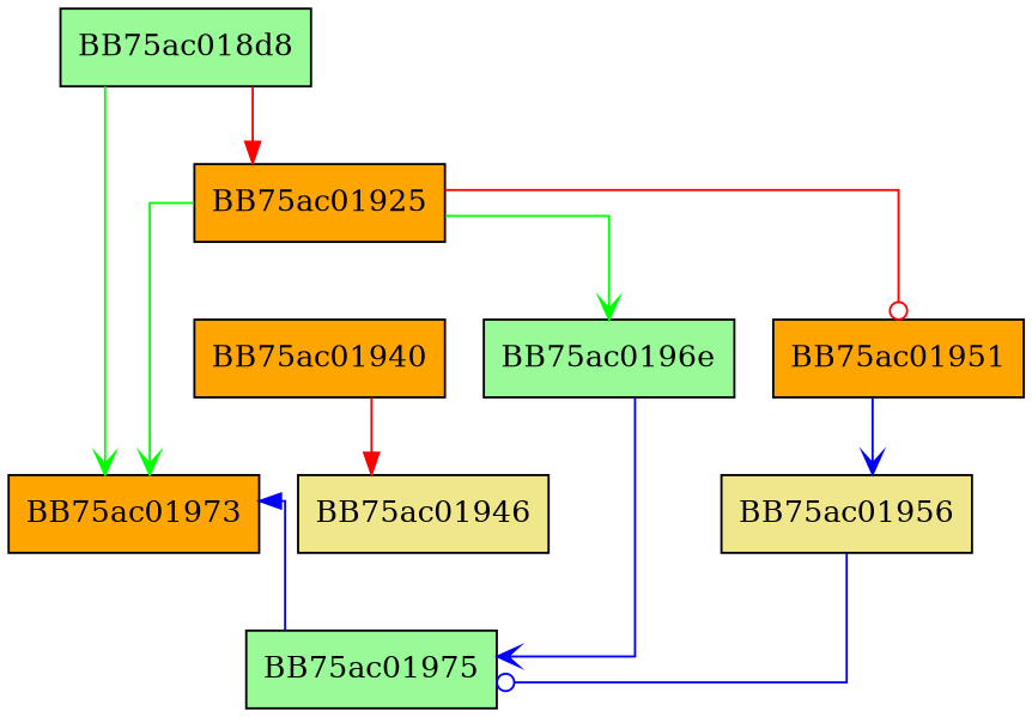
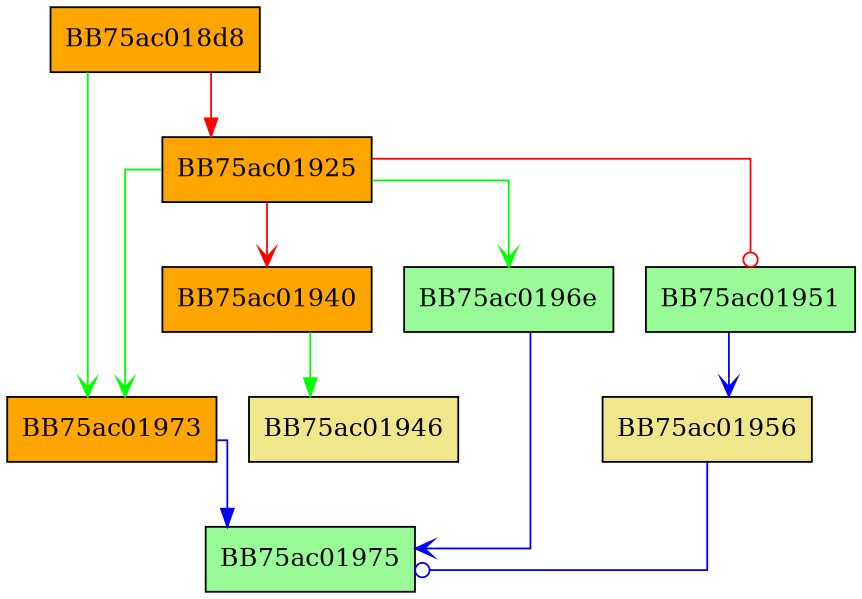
  digraph {
    splines=ortho
    node [fillcolor=palegreen shape=box style=filled]
    edge [arrowhead=vee color=blue]
    BB75ac01973 [fillcolor=orange]
-   BB75ac018d8
+   BB75ac018d8 [fillcolor=orange]
    BB75ac01925 [fillcolor=orange]
    BB75ac01975
    BB75ac01940 [fillcolor=orange]
    BB75ac0196e
-   BB75ac01951 [fillcolor=orange]
+   BB75ac01951
    BB75ac01946 [fillcolor=khaki]
    BB75ac01956 [fillcolor=khaki]
-   BB75ac01975 -> BB75ac01973 [arrowhead=normal]
+   BB75ac01973 -> BB75ac01975 [arrowhead=normal]
    BB75ac018d8 -> BB75ac01973 [color=green]
    BB75ac018d8 -> BB75ac01925 [arrowhead=normal color=red]
    BB75ac01925 -> BB75ac01973 [color=green]
+   BB75ac01925 -> BB75ac01940 [color=red]
    BB75ac01925 -> BB75ac0196e [color=green]
    BB75ac01925 -> BB75ac01951 [arrowhead=odot color=red]
-   BB75ac01940 -> BB75ac01946 [arrowhead=normal color=red]
+   BB75ac01940 -> BB75ac01946 [arrowhead=normal color=green]
    BB75ac0196e -> BB75ac01975
    BB75ac01951 -> BB75ac01956
    BB75ac01956 -> BB75ac01975 [arrowhead=odot]
  }
